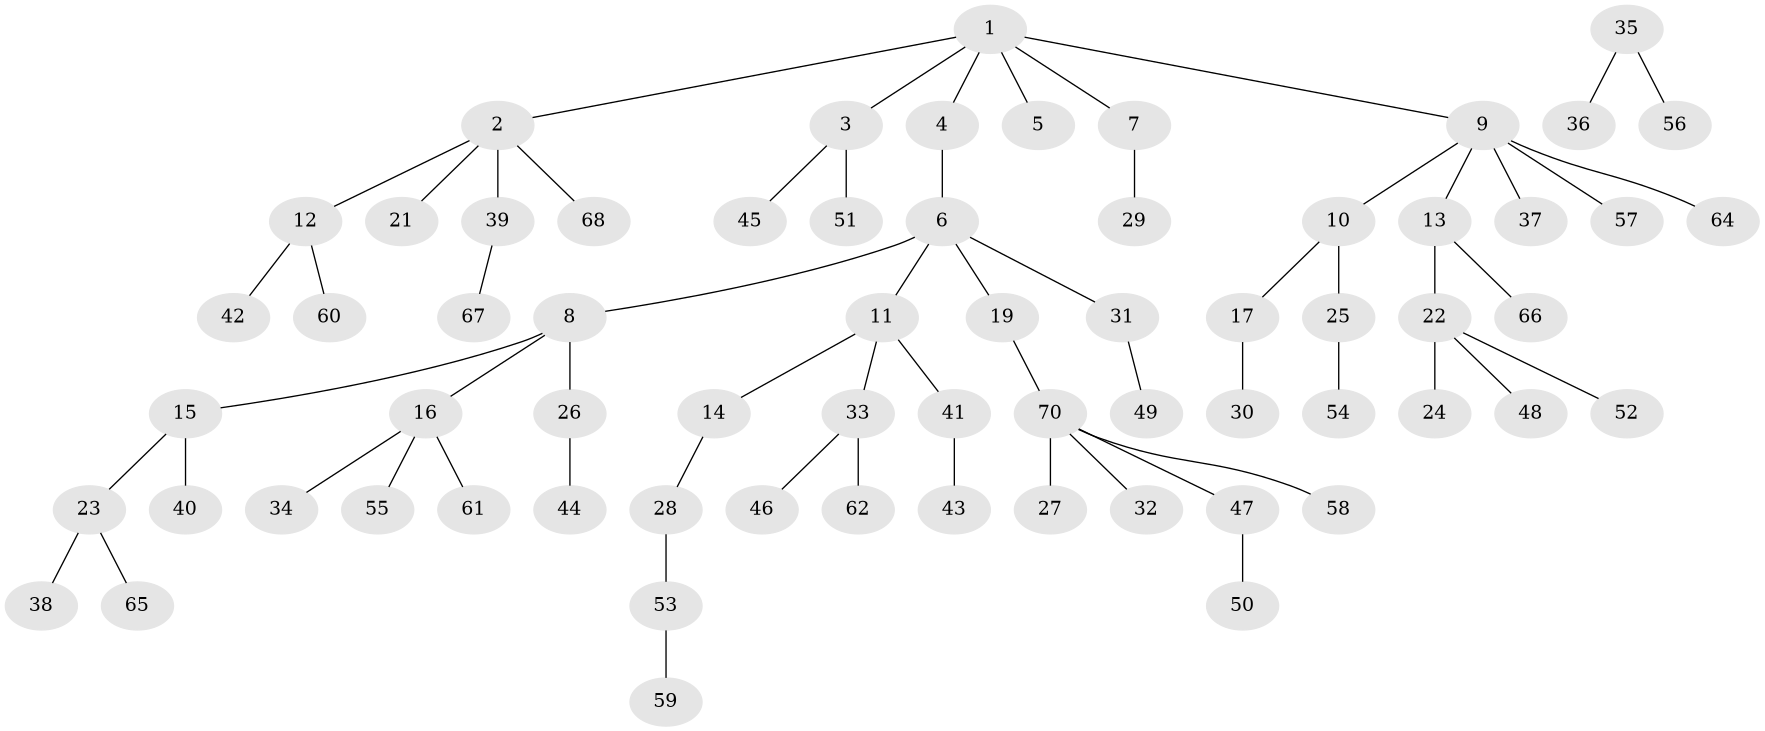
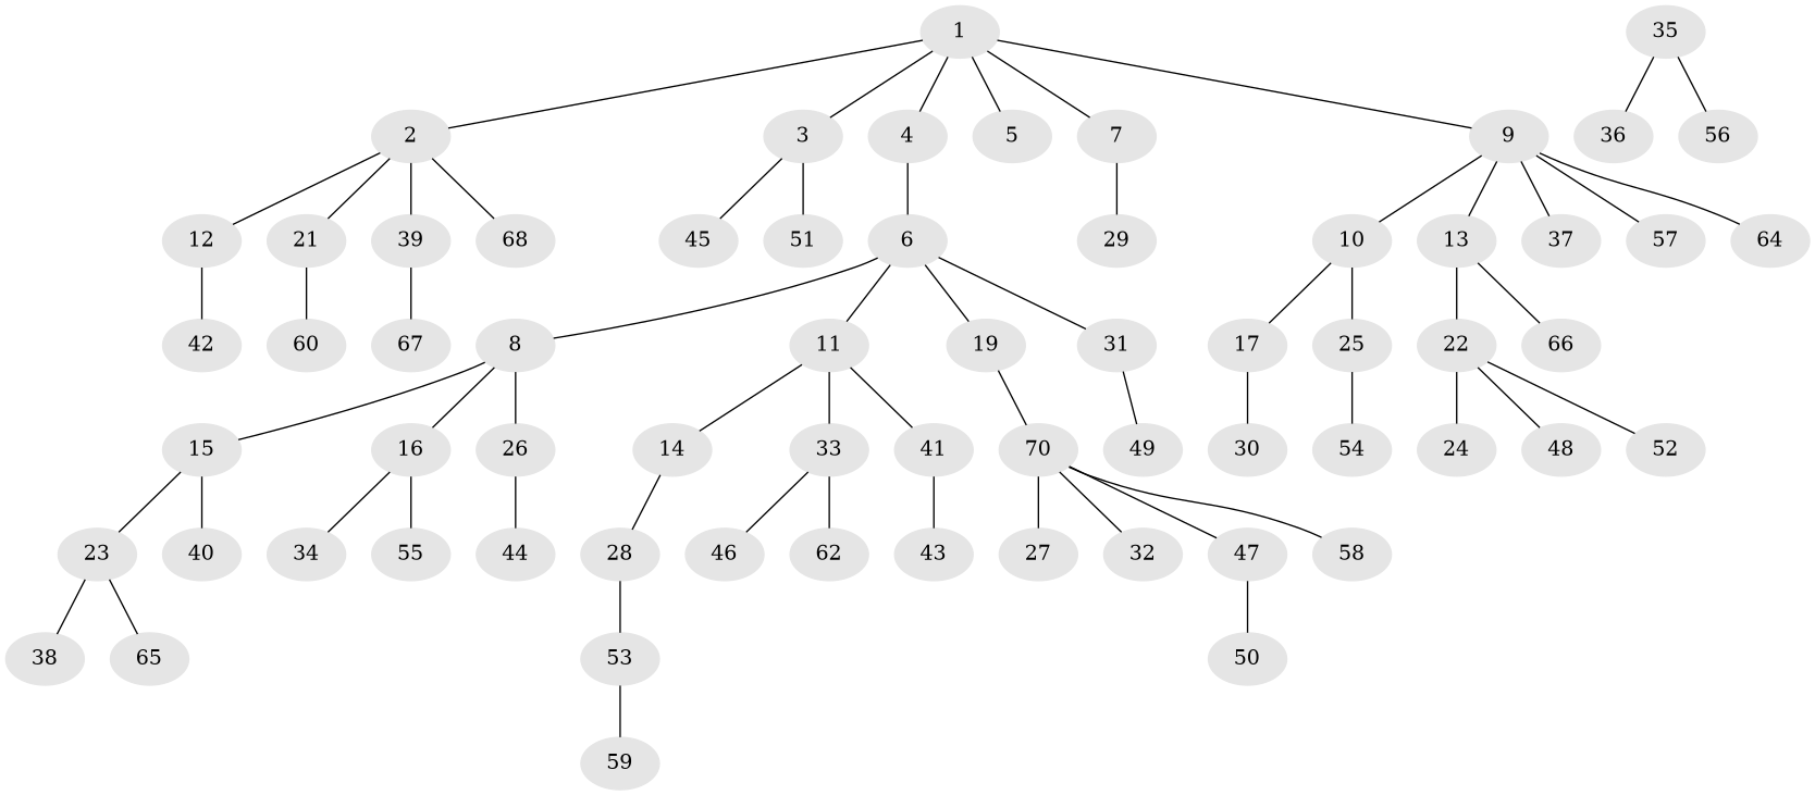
  graph {
    node [color=gray90 style=filled]
    1
    2
    3
    4
    5
    7
    9
    12
    21
    39
    68
    45
    51
    6
    29
    10
    13
    37
    57
    64
    42
    60
    67
    8
    11
    19
    31
    15
    16
    26
    14
    33
    41
    n34 [label=70]
    49
    23
    40
    34
    55
-   61
    44
    17
    25
    22
    66
    30
    54
    28
    46
    62
    43
    24
    48
    52
    53
    38
    65
    27
    32
    47
    58
    50
    59
    35
    36
    56
    1 -- 2
    1 -- 3
    1 -- 4
    1 -- 5
    1 -- 7
    1 -- 9
    2 -- 12
    2 -- 21
    2 -- 39
    2 -- 68
    3 -- 45
    3 -- 51
    4 -- 6
    7 -- 29
    9 -- 10
    9 -- 13
    9 -- 37
    9 -- 57
    9 -- 64
    12 -- 42
-   12 -- 60
+   21 -- 60
    39 -- 67
    6 -- 8
    6 -- 11
    6 -- 19
    6 -- 31
    10 -- 17
    10 -- 25
    13 -- 22
    13 -- 66
    8 -- 15
    8 -- 16
    8 -- 26
    11 -- 14
    11 -- 33
    11 -- 41
    19 -- n34
    31 -- 49
    15 -- 23
    15 -- 40
    16 -- 34
    16 -- 55
-   16 -- 61
    26 -- 44
    14 -- 28
    33 -- 46
    33 -- 62
    41 -- 43
    n34 -- 27
    n34 -- 32
    n34 -- 47
    n34 -- 58
    23 -- 38
    23 -- 65
    17 -- 30
    25 -- 54
    22 -- 24
    22 -- 48
    22 -- 52
    28 -- 53
    53 -- 59
    47 -- 50
    35 -- 36
    35 -- 56
  }
